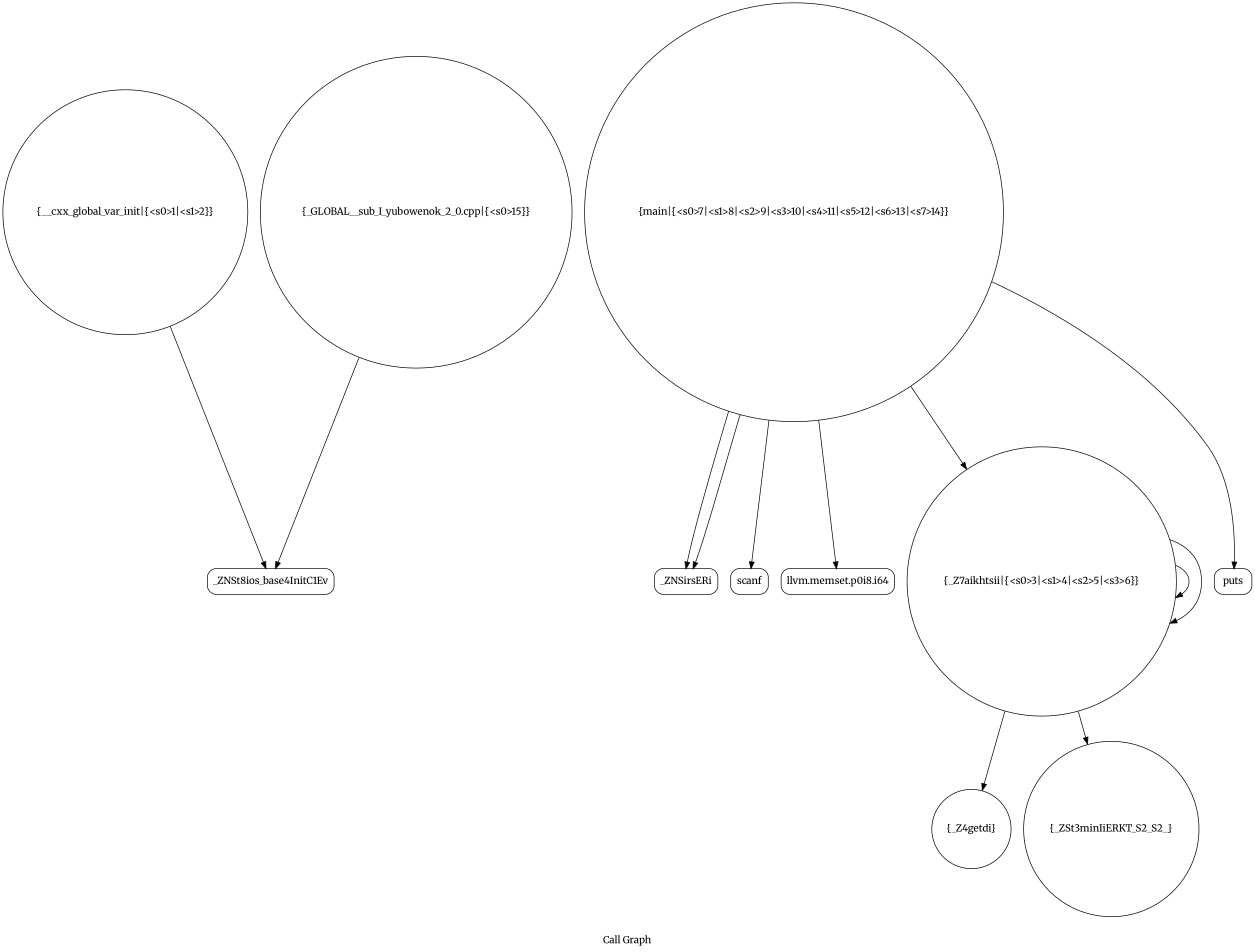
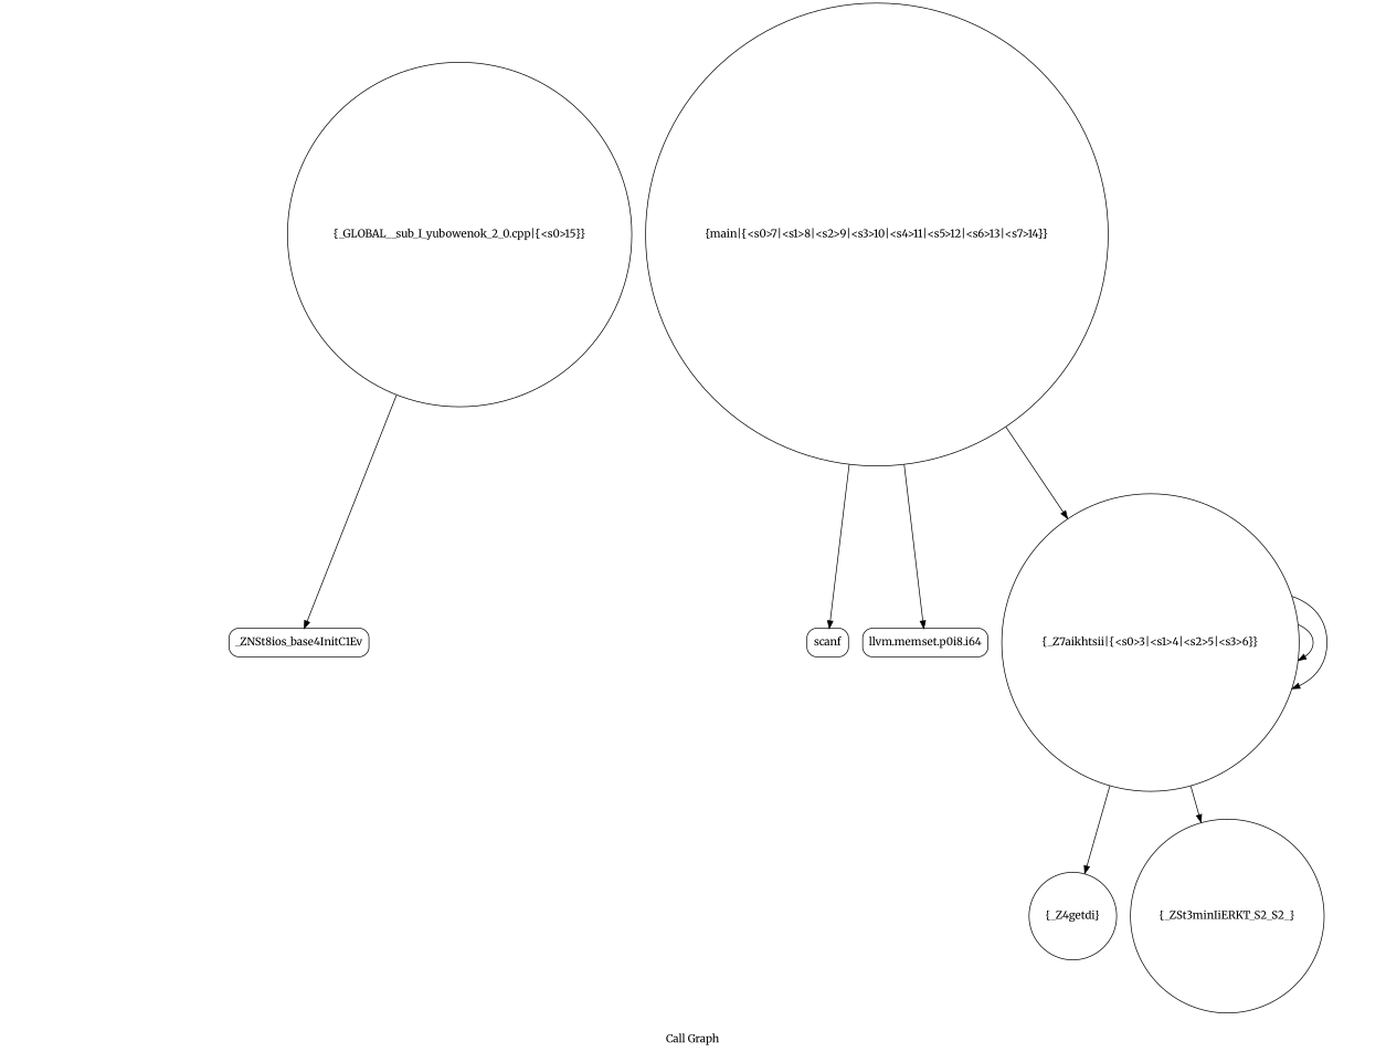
  digraph {
    fontname=Merriweather
    label="Call Graph"
    node [fontname=Merriweather shape=circle]
    edge [color=black fontname=Merriweather tailport=s0]
-   n1 [label="{__cxx_global_var_init|{<s0>1|<s1>2}}"]
    n2 [label="{_ZNSt8ios_base4InitC1Ev}" shape=Mrecord]
    n3 [label="{main|{<s0>7|<s1>8|<s2>9|<s3>10|<s4>11|<s5>12|<s6>13|<s7>14}}"]
-   n4 [label="{_ZNSirsERi}" shape=Mrecord]
    n5 [label="{scanf}" shape=Mrecord]
    n6 [label="{llvm.memset.p0i8.i64}" shape=Mrecord]
    n7 [label="{_Z7aikhtsii|{<s0>3|<s1>4|<s2>5|<s3>6}}"]
-   n8 [label="{puts}" shape=Mrecord]
    n9 [label="{_Z4getdi}"]
    n10 [label="{_ZSt3minIiERKT_S2_S2_}"]
    n11 [label="{_GLOBAL__sub_I_yubowenok_2_0.cpp|{<s0>15}}"]
-   n1 -> n2
-   n3 -> n4
-   n3 -> n4 [tailport=s3]
    n3 -> n5 [tailport=s2]
    n3 -> n6 [tailport=s4]
    n3 -> n7 [tailport=s5]
-   n3 -> n8 [tailport=s6]
    n7 -> n7 [tailport=s1]
    n7 -> n7 [tailport=s2]
    n7 -> n9
    n7 -> n10 [tailport=s3]
    n11 -> n2
  }
